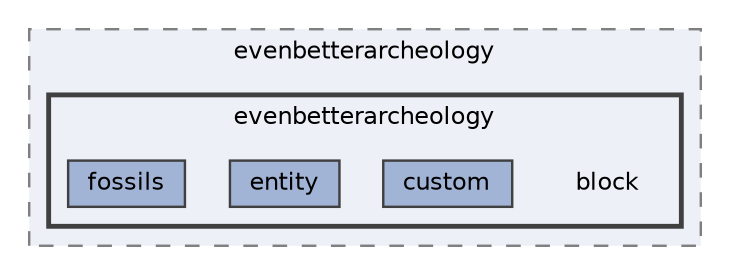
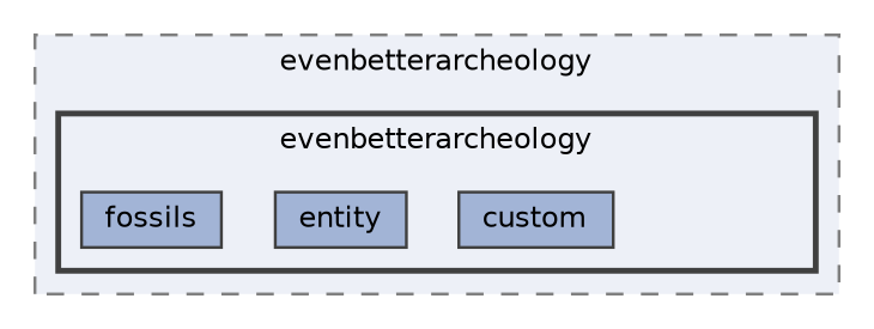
  digraph {
    compound=true
    node [fontname=Helvetica fontsize=10 shape=box color=grey25 fillcolor="#a2b4d6" style=filled]
-   n1 [height=0.2 label=block shape=plaintext width=0.4 color="" fillcolor="" style=""]
    n2 [height=0.2 label=custom width=0.4]
    n3 [height=0.2 label=entity width=0.4]
    n4 [height=0.2 label=fossils width=0.4]
    subgraph cluster_1 {
      bgcolor="#edf0f7"
      fontname=Helvetica
      fontsize=10
      label=evenbetterarcheology
      pencolor=grey50
      style="filled,dashed"
      subgraph cluster_2 {
        bgcolor="#edf0f7"
        fontname=Helvetica
        fontsize=10
        pencolor=grey25
        style="filled,bold"
-       n1
        n2
        n3
        n4
      }
    }
  }
